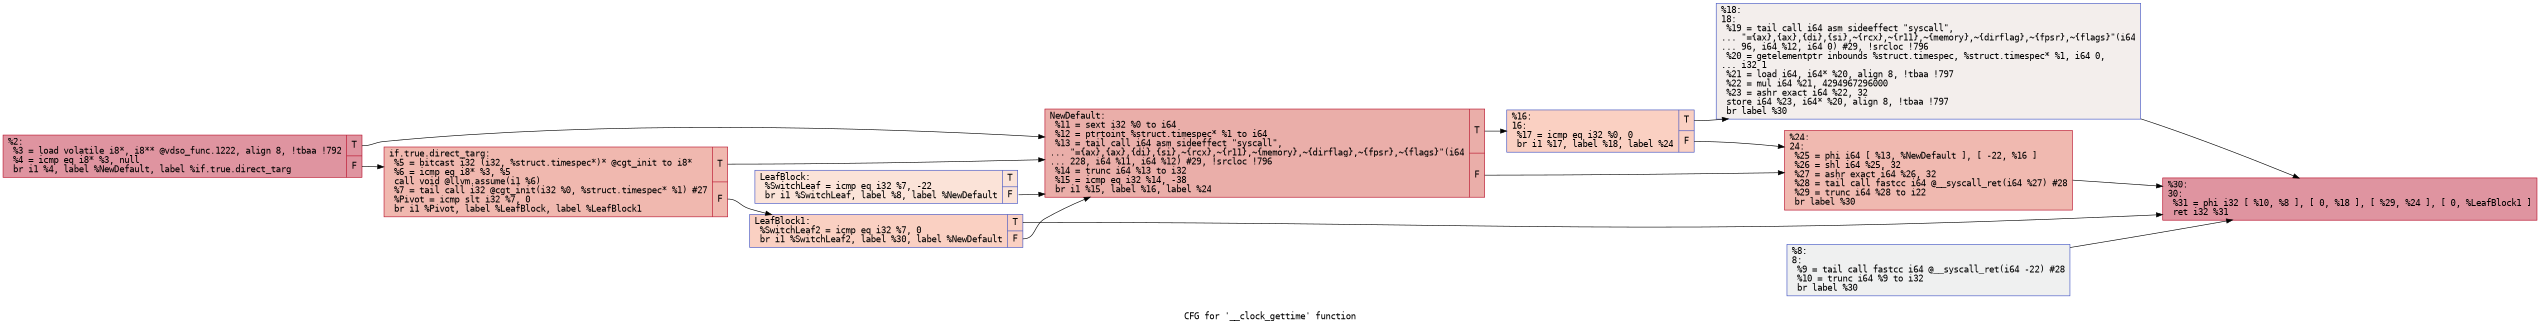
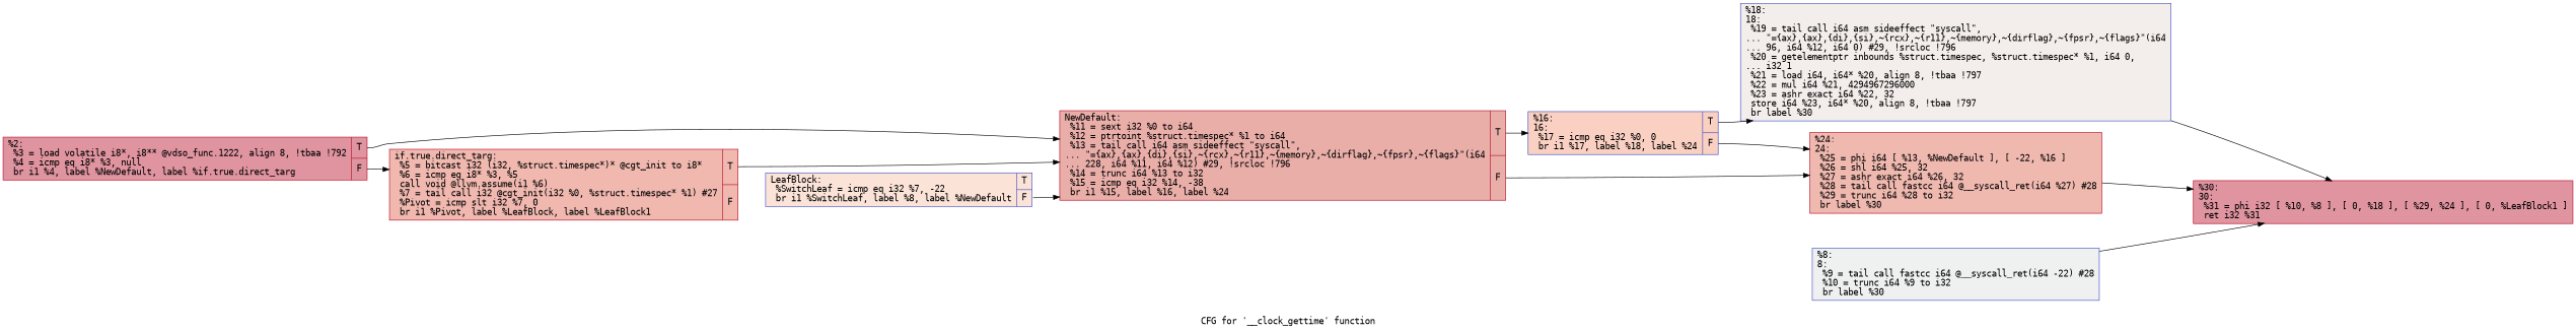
  digraph {
    fontname="DejaVu Sans Mono"
    label="CFG for '__clock_gettime' function"
    rankdir=LR
    node [color="#b70d28ff" fillcolor="#b70d2870" fontname="DejaVu Sans Mono" shape=record style=filled]
    edge [fontname="DejaVu Sans Mono" tailport=s0]
    n1 [label="{%2:\l  %3 = load volatile i8*, i8** @vdso_func.1222, align 8, !tbaa !792\l  %4 = icmp eq i8* %3, null\l  br i1 %4, label %NewDefault, label %if.true.direct_targ\l|{<s0>T|<s1>F}}"]
    n2 [fillcolor="#d0473d70" label="{NewDefault:                                       \l  %11 = sext i32 %0 to i64\l  %12 = ptrtoint %struct.timespec* %1 to i64\l  %13 = tail call i64 asm sideeffect \"syscall\",\l... \"=\{ax\},\{ax\},\{di\},\{si\},~\{rcx\},~\{r11\},~\{memory\},~\{dirflag\},~\{fpsr\},~\{flags\}\"(i64\l... 228, i64 %11, i64 %12) #29, !srcloc !796\l  %14 = trunc i64 %13 to i32\l  %15 = icmp eq i32 %14, -38\l  br i1 %15, label %16, label %24\l|{<s0>T|<s1>F}}"]
    n3 [fillcolor="#dc5d4a70" label="{if.true.direct_targ:                              \l  %5 = bitcast i32 (i32, %struct.timespec*)* @cgt_init to i8*\l  %6 = icmp eq i8* %3, %5\l  call void @llvm.assume(i1 %6)\l  %7 = tail call i32 @cgt_init(i32 %0, %struct.timespec* %1) #27\l  %Pivot = icmp slt i32 %7, 0\l  br i1 %Pivot, label %LeafBlock, label %LeafBlock1\l|{<s0>T|<s1>F}}"]
    n4 [color="#3d50c3ff" fillcolor="#f3947570" label="{%16:\l16:                                               \l  %17 = icmp eq i32 %0, 0\l  br i1 %17, label %18, label %24\l|{<s0>T|<s1>F}}"]
-   n5 [fillcolor="#de614d70" label="{%24:\l24:                                               \l  %25 = phi i64 [ %13, %NewDefault ], [ -22, %16 ]\l  %26 = shl i64 %25, 32\l  %27 = ashr exact i64 %26, 32\l  %28 = tail call fastcc i64 @__syscall_ret(i64 %27) #28\l  %29 = trunc i64 %28 to i22\l  br label %30\l}"]
-   n6 [color="#3d50c3ff" fillcolor="#f3947570" label="{LeafBlock1:                                       \l  %SwitchLeaf2 = icmp eq i32 %7, 0\l  br i1 %SwitchLeaf2, label %30, label %NewDefault\l|{<s0>T|<s1>F}}"]
+   n5 [fillcolor="#de614d70" label="{%24:\l24:                                               \l  %25 = phi i64 [ %13, %NewDefault ], [ -22, %16 ]\l  %26 = shl i64 %25, 32\l  %27 = ashr exact i64 %26, 32\l  %28 = tail call fastcc i64 @__syscall_ret(i64 %27) #28\l  %29 = trunc i64 %28 to i32\l  br label %30\l}"]
    n7 [color="#3d50c3ff" fillcolor="#e3d9d370" label="{%18:\l18:                                               \l  %19 = tail call i64 asm sideeffect \"syscall\",\l... \"=\{ax\},\{ax\},\{di\},\{si\},~\{rcx\},~\{r11\},~\{memory\},~\{dirflag\},~\{fpsr\},~\{flags\}\"(i64\l... 96, i64 %12, i64 0) #29, !srcloc !796\l  %20 = getelementptr inbounds %struct.timespec, %struct.timespec* %1, i64 0,\l... i32 1\l  %21 = load i64, i64* %20, align 8, !tbaa !797\l  %22 = mul i64 %21, 4294967296000\l  %23 = ashr exact i64 %22, 32\l  store i64 %23, i64* %20, align 8, !tbaa !797\l  br label %30\l}"]
    n8 [label="{%30:\l30:                                               \l  %31 = phi i32 [ %10, %8 ], [ 0, %18 ], [ %29, %24 ], [ 0, %LeafBlock1 ]\l  ret i32 %31\l}"]
    n9 [color="#3d50c3ff" fillcolor="#f6bfa670" label="{LeafBlock:                                        \l  %SwitchLeaf = icmp eq i32 %7, -22\l  br i1 %SwitchLeaf, label %8, label %NewDefault\l|{<s0>T|<s1>F}}"]
    n10 [color="#3d50c3ff" fillcolor="#dbdcde70" label="{%8:\l8:                                                \l  %9 = tail call fastcc i64 @__syscall_ret(i64 -22) #28\l  %10 = trunc i64 %9 to i32\l  br label %30\l}"]
    n1 -> n2
    n1 -> n3 [tailport=s1]
    n2 -> n4
    n2 -> n5 [tailport=s1]
    n3 -> n2
-   n3 -> n6 [tailport=s1]
    n4 -> n5 [tailport=s1]
    n4 -> n7
    n5 -> n8
-   n6 -> n2 [tailport=s1]
-   n6 -> n8
    n7 -> n8
    n9 -> n2 [tailport=s1]
    n10 -> n8
  }
